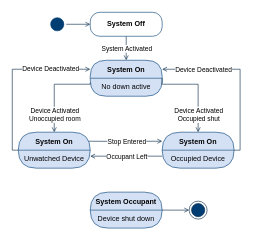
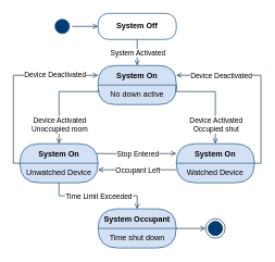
  <mxCell id="0" />
  <mxCell id="1" parent="0" />
  <mxCell id="2" style="edgeStyle=orthogonalEdgeStyle;rounded=0;orthogonalLoop=1;jettySize=auto;html=1;exitX=0.5;exitY=1;exitDx=0;exitDy=0;strokeColor=#002546;endArrow=open;endFill=0;entryX=0.5;entryY=0;entryDx=0;entryDy=0;" parent="1" source="4" target="5" edge="1"><mxGeometry relative="1" as="geometry"><mxPoint x="209.862" y="100" as="targetPoint" /><Array as="points"><mxPoint x="210" y="90" /><mxPoint x="210" y="90" /></Array></mxGeometry></mxCell>
  <mxCell id="3" value="System Activated" style="edgeLabel;html=1;align=center;verticalAlign=middle;resizable=0;points=[];" parent="2" vertex="1" connectable="0"><mxGeometry x="-0.285" y="-1" relative="1" as="geometry"><mxPoint x="1" y="6" as="offset" /></mxGeometry></mxCell>
  <mxCell id="4" value="&lt;b&gt;System Off&lt;/b&gt;" style="rounded=1;whiteSpace=wrap;html=1;arcSize=40;fontColor=#000000;fillColor=#ffffff;strokeColor=#003d73;" parent="1" vertex="1"><mxGeometry x="150" y="20" width="120" height="40" as="geometry" /></mxCell>
  <mxCell id="5" value="System On" style="swimlane;fontStyle=1;align=center;verticalAlign=middle;childLayout=stackLayout;horizontal=1;startSize=30;horizontalStack=0;resizeParent=0;resizeLast=1;container=0;fontColor=#000000;collapsible=0;rounded=1;arcSize=30;strokeColor=#003d73;fillColor=#D4E1F5;swimlaneFillColor=#D4E1F5;dropTarget=0;" parent="1" vertex="1"><mxGeometry x="150" y="100" width="120" height="60" as="geometry" /></mxCell>
  <mxCell id="6" value="No down active" style="text;html=1;strokeColor=none;fillColor=none;align=center;verticalAlign=middle;spacingLeft=4;spacingRight=4;whiteSpace=wrap;overflow=hidden;rotatable=0;fontColor=#000000;" parent="5" vertex="1"><mxGeometry y="30" width="120" height="30" as="geometry" /></mxCell>
  <mxCell id="7" style="edgeStyle=orthogonalEdgeStyle;rounded=0;orthogonalLoop=1;jettySize=auto;html=1;entryX=0;entryY=0.25;entryDx=0;entryDy=0;endArrow=open;endFill=0;endSize=6;strokeColor=#002546;" parent="1" target="12" edge="1"><mxGeometry relative="1" as="geometry"><mxPoint x="140" y="235" as="sourcePoint" /></mxGeometry></mxCell>
  <mxCell id="8" value="System On" style="swimlane;fontStyle=1;align=center;verticalAlign=middle;childLayout=stackLayout;horizontal=1;startSize=30;horizontalStack=0;resizeParent=0;resizeLast=1;container=0;fontColor=#000000;collapsible=0;rounded=1;arcSize=39;strokeColor=#003d73;fillColor=#D4E1F5;swimlaneFillColor=#D4E1F5;dropTarget=0;" parent="1" vertex="1"><mxGeometry x="30" y="220" width="120" height="60" as="geometry" /></mxCell>
  <mxCell id="9" value="Unwatched Device" style="text;html=1;strokeColor=none;fillColor=none;align=center;verticalAlign=middle;spacingLeft=4;spacingRight=4;whiteSpace=wrap;overflow=hidden;rotatable=0;fontColor=#000000;" parent="8" vertex="1"><mxGeometry y="30" width="120" height="30" as="geometry" /></mxCell>
  <mxCell id="10" style="edgeStyle=orthogonalEdgeStyle;rounded=0;orthogonalLoop=1;jettySize=auto;html=1;exitX=1;exitY=0;exitDx=0;exitDy=0;entryX=1;entryY=0.25;entryDx=0;entryDy=0;endArrow=open;endFill=0;endSize=6;strokeColor=#002546;" parent="1" source="13" target="5" edge="1"><mxGeometry relative="1" as="geometry"><Array as="points"><mxPoint x="400" y="250" /><mxPoint x="400" y="115" /></Array></mxGeometry></mxCell>
  <mxCell id="11" value="Device Deactivated" style="edgeLabel;html=1;align=center;verticalAlign=middle;resizable=0;points=[];" parent="10" vertex="1" connectable="0"><mxGeometry x="0.804" relative="1" as="geometry"><mxPoint x="41" as="offset" /></mxGeometry></mxCell>
  <mxCell id="12" value="System On" style="swimlane;fontStyle=1;align=center;verticalAlign=middle;childLayout=stackLayout;horizontal=1;startSize=30;horizontalStack=0;resizeParent=0;resizeLast=1;container=0;fontColor=#000000;collapsible=0;rounded=1;arcSize=39;strokeColor=#003d73;fillColor=#D4E1F5;swimlaneFillColor=#D4E1F5;dropTarget=0;" parent="1" vertex="1"><mxGeometry x="270" y="220" width="120" height="60" as="geometry" /></mxCell>
- <mxCell id="13" value="Occupied Device" style="text;html=1;strokeColor=none;fillColor=none;align=center;verticalAlign=middle;spacingLeft=4;spacingRight=4;whiteSpace=wrap;overflow=hidden;rotatable=0;fontColor=#000000;" parent="12" vertex="1"><mxGeometry y="30" width="120" height="30" as="geometry" /></mxCell>
+ <mxCell id="13" value="Watched Device" style="text;html=1;strokeColor=none;fillColor=none;align=center;verticalAlign=middle;spacingLeft=4;spacingRight=4;whiteSpace=wrap;overflow=hidden;rotatable=0;fontColor=#000000;" parent="12" vertex="1"><mxGeometry y="30" width="120" height="30" as="geometry" /></mxCell>
  <mxCell id="14" value="System Occupant" style="swimlane;fontStyle=1;align=center;verticalAlign=middle;childLayout=stackLayout;horizontal=1;startSize=30;horizontalStack=0;resizeParent=0;resizeLast=1;container=0;fontColor=#000000;collapsible=0;rounded=1;arcSize=39;strokeColor=#003d73;fillColor=#D4E1F5;swimlaneFillColor=#D4E1F5;dropTarget=0;" parent="1" vertex="1"><mxGeometry x="150" y="320" width="120" height="60" as="geometry" /></mxCell>
- <mxCell id="15" value="Device shut down" style="text;html=1;strokeColor=none;fillColor=none;align=center;verticalAlign=middle;spacingLeft=4;spacingRight=4;whiteSpace=wrap;overflow=hidden;rotatable=0;fontColor=#000000;" parent="14" vertex="1"><mxGeometry y="30" width="120" height="30" as="geometry" /></mxCell>
+ <mxCell id="15" value="Time shut down" style="text;html=1;strokeColor=none;fillColor=none;align=center;verticalAlign=middle;spacingLeft=4;spacingRight=4;whiteSpace=wrap;overflow=hidden;rotatable=0;fontColor=#000000;" parent="14" vertex="1"><mxGeometry y="30" width="120" height="30" as="geometry" /></mxCell>
  <mxCell id="16" style="edgeStyle=orthogonalEdgeStyle;rounded=0;orthogonalLoop=1;jettySize=auto;html=1;exitX=0;exitY=0.25;exitDx=0;exitDy=0;entryX=0.5;entryY=0;entryDx=0;entryDy=0;endArrow=open;endFill=0;endSize=6;strokeColor=#002546;" parent="1" source="6" target="8" edge="1"><mxGeometry relative="1" as="geometry"><Array as="points"><mxPoint x="150" y="140" /><mxPoint x="90" y="140" /></Array></mxGeometry></mxCell>
  <mxCell id="17" value="Device Activated&lt;br&gt;Unoccupied room" style="edgeLabel;html=1;align=center;verticalAlign=middle;resizable=0;points=[];" parent="16" vertex="1" connectable="0"><mxGeometry x="0.105" y="-1" relative="1" as="geometry"><mxPoint x="1" y="34" as="offset" /></mxGeometry></mxCell>
  <mxCell id="18" style="edgeStyle=orthogonalEdgeStyle;rounded=0;orthogonalLoop=1;jettySize=auto;html=1;exitX=1;exitY=0;exitDx=0;exitDy=0;entryX=0.5;entryY=0;entryDx=0;entryDy=0;endArrow=open;endFill=0;endSize=6;strokeColor=#002546;" parent="1" source="6" target="12" edge="1"><mxGeometry relative="1" as="geometry"><Array as="points"><mxPoint x="270" y="140" /><mxPoint x="330" y="140" /></Array></mxGeometry></mxCell>
  <mxCell id="19" value="Device Activated&lt;br&gt;Occupied shut" style="edgeLabel;html=1;align=center;verticalAlign=middle;resizable=0;points=[];" parent="1" vertex="1" connectable="0"><mxGeometry x="330" y="190.005" as="geometry" /></mxCell>
  <mxCell id="20" style="edgeStyle=orthogonalEdgeStyle;rounded=0;orthogonalLoop=1;jettySize=auto;html=1;endArrow=open;endFill=0;endSize=6;strokeColor=#002546;" parent="1" edge="1"><mxGeometry relative="1" as="geometry"><mxPoint x="270" y="260" as="sourcePoint" /><mxPoint x="150" y="260" as="targetPoint" /><Array as="points"><mxPoint x="270" y="260" /><mxPoint x="150" y="260" /></Array></mxGeometry></mxCell>
  <mxCell id="21" value="Occupant Left" style="edgeLabel;html=1;align=center;verticalAlign=middle;resizable=0;points=[];" parent="20" vertex="1" connectable="0"><mxGeometry x="0.152" y="-2" relative="1" as="geometry"><mxPoint x="9" y="2" as="offset" /></mxGeometry></mxCell>
  <mxCell id="22" style="edgeStyle=orthogonalEdgeStyle;rounded=0;orthogonalLoop=1;jettySize=auto;html=1;exitX=0;exitY=0;exitDx=0;exitDy=0;entryX=0;entryY=0.25;entryDx=0;entryDy=0;endArrow=open;endFill=0;endSize=6;strokeColor=#002546;" parent="1" source="9" target="5" edge="1"><mxGeometry relative="1" as="geometry"><Array as="points"><mxPoint x="20" y="250" /><mxPoint x="20" y="115" /></Array></mxGeometry></mxCell>
  <mxCell id="23" value="Device Deactivated" style="edgeLabel;html=1;align=center;verticalAlign=middle;resizable=0;points=[];" parent="22" vertex="1" connectable="0"><mxGeometry x="0.593" relative="1" as="geometry"><mxPoint x="-10" as="offset" /></mxGeometry></mxCell>
+ <mxCell id="24" style="edgeStyle=orthogonalEdgeStyle;rounded=0;orthogonalLoop=1;jettySize=auto;html=1;exitX=0.5;exitY=1;exitDx=0;exitDy=0;entryX=0.5;entryY=0;entryDx=0;entryDy=0;endArrow=open;endFill=0;endSize=6;strokeColor=#002546;" parent="1" source="9" target="14" edge="1"><mxGeometry relative="1" as="geometry" /></mxCell>
+ <mxCell id="25" value="Time Limit Exceeded" style="edgeLabel;html=1;align=center;verticalAlign=middle;resizable=0;points=[];" parent="24" vertex="1" connectable="0"><mxGeometry x="-0.345" y="2" relative="1" as="geometry"><mxPoint x="28" y="2" as="offset" /></mxGeometry></mxCell>
  <mxCell id="26" style="edgeStyle=orthogonalEdgeStyle;rounded=0;orthogonalLoop=1;jettySize=auto;html=1;exitX=1;exitY=0.5;exitDx=0;exitDy=0;entryX=0;entryY=0.5;entryDx=0;entryDy=0;endArrow=open;endFill=0;endSize=6;strokeColor=#002546;" parent="1" source="27" target="4" edge="1"><mxGeometry relative="1" as="geometry" /></mxCell>
  <mxCell id="27" value="" style="ellipse;html=1;shape=startState;fillColor=#003d73;strokeColor=#003d73;" parent="1" vertex="1"><mxGeometry x="80" y="25" width="30" height="30" as="geometry" /></mxCell>
  <mxCell id="28" value="" style="ellipse;html=1;shape=endState;fillColor=#003D73;strokeColor=#002546;" parent="1" vertex="1"><mxGeometry x="315" y="335" width="30" height="30" as="geometry" /></mxCell>
  <mxCell id="29" style="edgeStyle=orthogonalEdgeStyle;rounded=0;orthogonalLoop=1;jettySize=auto;html=1;exitX=1;exitY=0;exitDx=0;exitDy=0;entryX=0;entryY=0.5;entryDx=0;entryDy=0;endArrow=open;endFill=0;endSize=6;strokeColor=#002546;" parent="1" source="15" target="28" edge="1"><mxGeometry relative="1" as="geometry"><Array as="points"><mxPoint x="280" y="350" /><mxPoint x="280" y="350" /></Array></mxGeometry></mxCell>
  <mxCell id="30" value="Stop Entered" style="edgeLabel;html=1;align=center;verticalAlign=middle;resizable=0;points=[];" parent="1" vertex="1" connectable="0"><mxGeometry x="210.004" y="236" as="geometry" /></mxCell>
